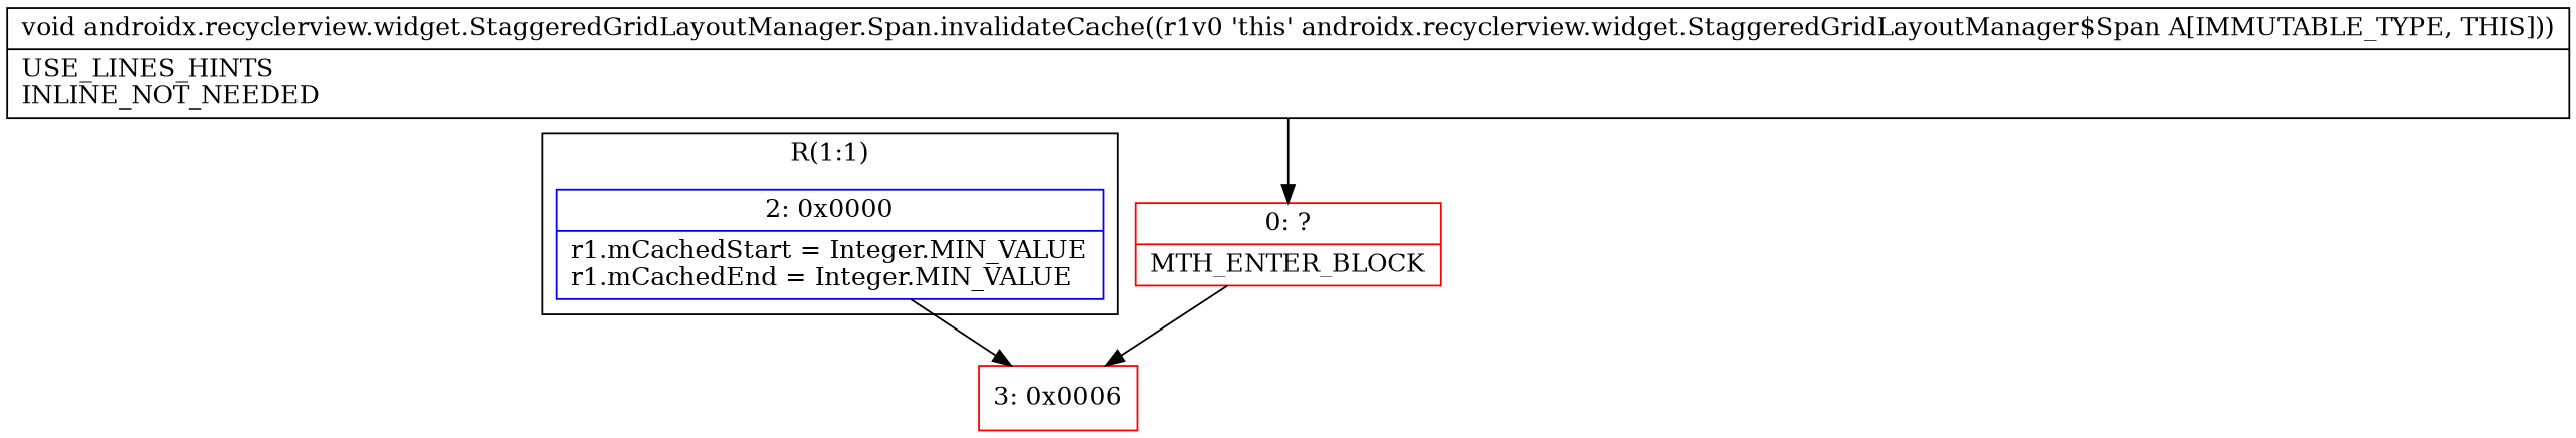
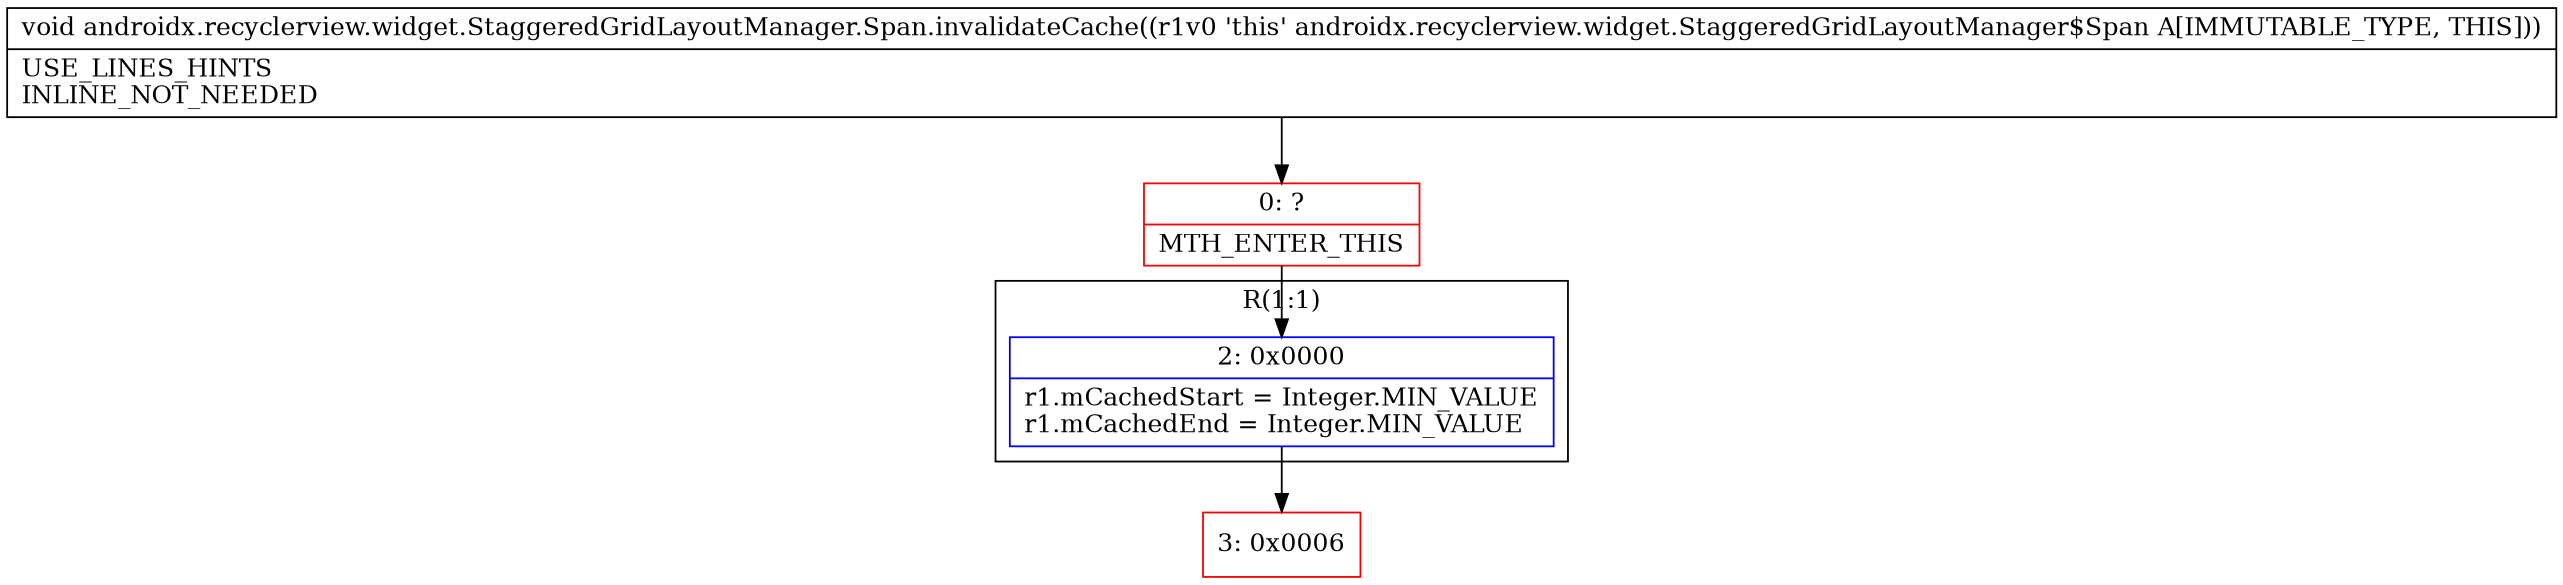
  digraph {
    node [color=red shape=record]
    n1 [color=blue label="{2\:\ 0x0000|r1.mCachedStart = Integer.MIN_VALUE\lr1.mCachedEnd = Integer.MIN_VALUE\l}"]
    n2 [label="{3\:\ 0x0006}"]
-   n3 [label="{0\:\ ?|MTH_ENTER_BLOCK\l}"]
+   n3 [label="{0\:\ ?|MTH_ENTER_THIS\l}"]
    n4 [label="{void androidx.recyclerview.widget.StaggeredGridLayoutManager.Span.invalidateCache((r1v0 'this' androidx.recyclerview.widget.StaggeredGridLayoutManager$Span A[IMMUTABLE_TYPE, THIS]))  | USE_LINES_HINTS\lINLINE_NOT_NEEDED\l}" color=""]
    subgraph cluster_1 {
      label="R(1:1)"
      n1
    }
    n1 -> n2
-   n3 -> n2
+   n3 -> n1
    n4 -> n3
  }
